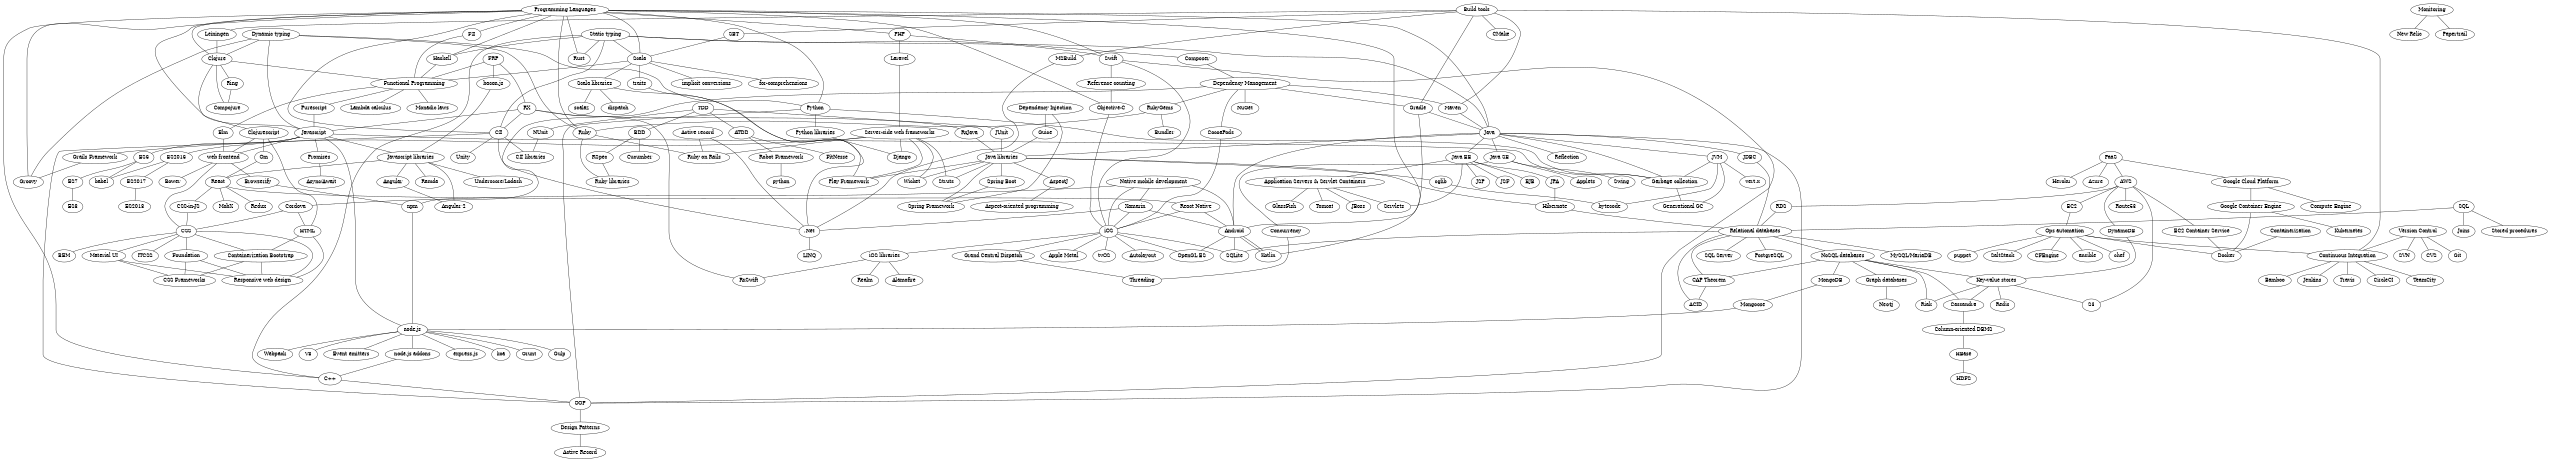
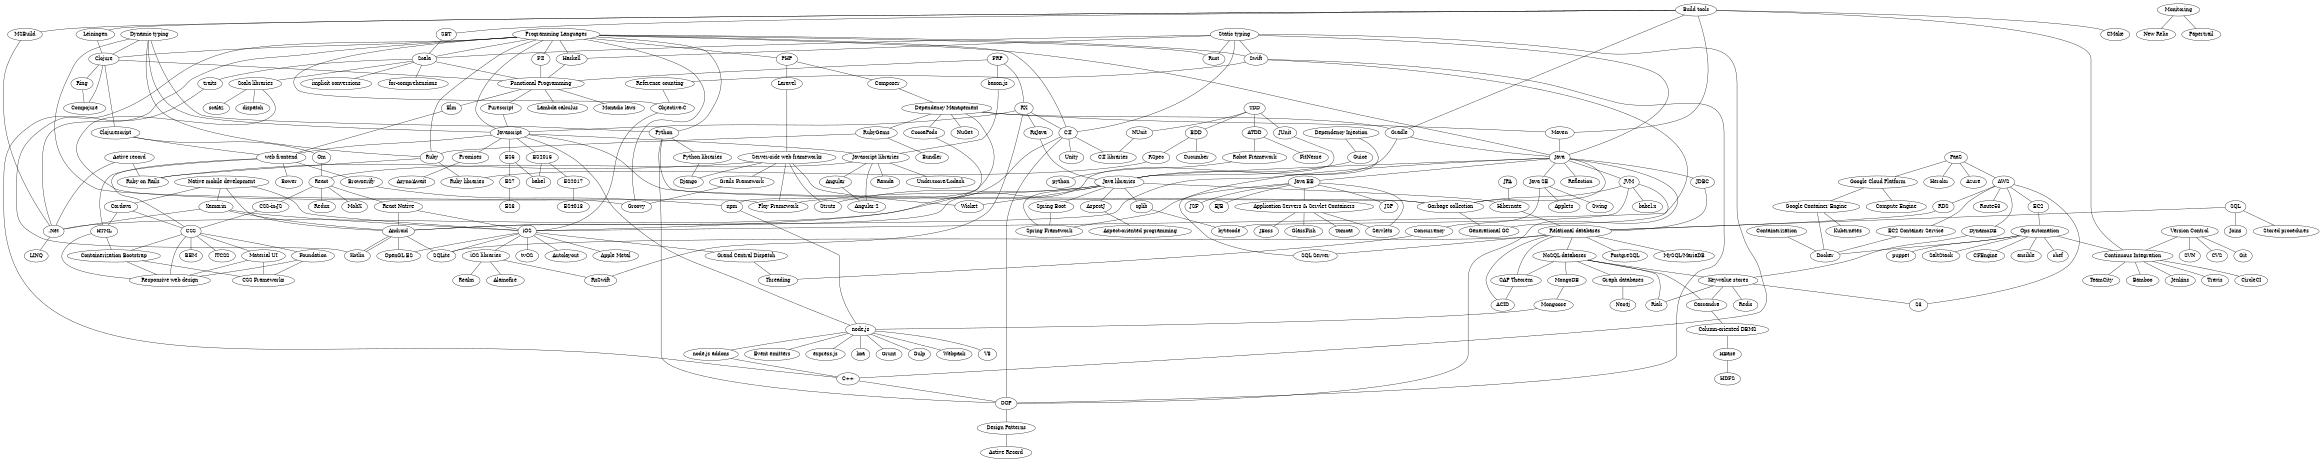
  graph {
    Java
    JVM
    OOP
    "Java libraries"
    Reflection
    JDBC
    Android
    "Java EE"
    "Java SE"
    bytecode
    "Garbage collection"
-   "vert.x"
+   "vert.x" [label="babel.x"]
    "Design Patterns"
    Hibernate
    "Spring Boot"
    AspectJ
    cglib
    Wicket
    Struts
    "Play Framework"
    "Relational databases"
    SQLite
    Kotlin
    "OpenGL ES"
    "Application Servers & Servlet Containers"
    Servlets
    JPA
    EJB
    JSP
    JSF
    Applets
    Swing
    Concurrency
    "Generational GC"
    "Active Record"
    "Spring Framework"
    "Aspect-oriented programming"
    "NoSQL databases"
    PostgreSQL
    "MySQL/MariaDB"
    "SQL Server"
    ACID
    "Key-value stores"
    Riak
    Cassandra
    MongoDB
    "Graph databases"
    "CAP Theorem"
    "Programming Languages"
    Scala
    Python
    Javascript
    "C++"
    "Objective-C"
    Swift
    Haskell
    Clojure
    "C#"
    "F#"
    Ruby
    Rust
    Groovy
    PHP
    "Scala libraries"
    "Functional Programming"
    traits
    "implicit conversions"
    "for-comprehensions"
    "Python libraries"
    "node.js"
    "web frontend"
    ES6
    ES2016
    Promises
    "Javascript libraries"
    iOS
    "Reference counting"
    Compojure
    Ring
    Clojurescript
    ".Net"
    "C# libraries"
    Unity
    "Ruby on Rails"
    "Ruby libraries"
    Composer
    Laravel
    scalaz
    dispatch
    "Lambda calculus"
    "Monadic laws"
    Elm
    Purescript
    Django
    Grunt
    Gulp
    Webpack
    V8
    "Event emitters"
    "node.js addons"
    "express.js"
    koa
    Browserify
    Bower
    CSS
    HTML
    ES7
    babel
    ES2017
    "Async/Await"
    React
    Angular
    "Angular 2"
    "Underscore/Lodash"
    Ramda
    Autolayout
    "Grand Central Dispatch"
    "Apple Metal"
    tvOS
    "iOS libraries"
    Om
    LINQ
    "Dependency Management"
    "Server-side web frameworks"
    Maven
    Gradle
    npm
    CocoaPods
    RubyGems
    NuGet
    Bundler
    "Grails Framework"
    Threading
    RxSwift
    Realm
    Alamofire
    "Dependency Injection"
    Guice
    "Continuous Integration"
    Jenkins
    Travis
    CircleCI
    TeamCity
    Bamboo
    "Build tools"
    Leiningen
    CMake
    MSBuild
    SBT
    "Ops automation"
    ansible
    chef
    puppet
    SaltStack
    CFEngine
    Docker
    Containerization
    "Version Control"
    Git
    SVN
    CVS
    Monitoring
    "New Relic"
    Papertrail
    PaaS
    AWS
    Heroku
    "Google Cloud Platform"
    Azure
    S3
    DynamoDB
    RDS
    EC2
    "EC2 Container Service"
    Route53
    "Compute Engine"
    "Google Container Engine"
    Kubernetes
    Redis
    "Column-oriented DBMS"
    "Static typing"
    "Dynamic typing"
    Tomcat
    JBoss
    GlassFish
    BEM
    ITCSS
    n188 [label="Containerization Bootstrap"]
    Foundation
    "Material UI"
    "Responsive web design"
    Redux
    MobX
    "CSS-in-JS"
    "React Native"
    ES8
-   ES2018
+   ES2018 [label=ES4018]
    "CSS Frameworks"
    Mongoose
    Neo4j
    SQL
    Joins
    "Stored procedures"
    HBase
    HDFS
    FRP
    "bacon.js"
    RX
    RxJava
    "Active record"
    "Native mobile development"
    Cordova
    Xamarin
    TDD
    BDD
    ATDD
    JUnit
    NUnit
    RSpec
    Cucumber
    "Robot Framework"
    FitNesse
    python
    Java -- JVM
    Java -- OOP
    Java -- "Java libraries"
    Java -- Reflection
    Java -- JDBC
    Java -- Android
    Java -- "Java EE"
    Java -- "Java SE"
    JVM -- bytecode
    JVM -- "Garbage collection"
    JVM -- "vert.x"
    OOP -- "Design Patterns"
    "Java libraries" -- Hibernate
    "Java libraries" -- "Spring Boot"
    "Java libraries" -- AspectJ
    "Java libraries" -- cglib
    "Java libraries" -- Wicket
    "Java libraries" -- Struts
    "Java libraries" -- "Play Framework"
    JDBC -- "Relational databases"
    Android -- SQLite
    Android -- Kotlin
    Android -- "OpenGL ES"
    "Java EE" -- "Application Servers & Servlet Containers"
    "Java EE" -- Servlets
-   "Java EE" -- JPA
+   "Java EE" -- "SQL Server"
    "Java EE" -- EJB
    "Java EE" -- JSP
    "Java EE" -- JSF
    "Java SE" -- Applets
    "Java SE" -- Swing
    "Java SE" -- Concurrency
    "Garbage collection" -- Java
    "Garbage collection" -- "Generational GC"
    "Design Patterns" -- "Active Record"
    Hibernate -- "Relational databases"
    "Spring Boot" -- "Spring Framework"
    AspectJ -- "Aspect-oriented programming"
    cglib -- bytecode
    "Relational databases" -- SQLite
    "Relational databases" -- "NoSQL databases"
    "Relational databases" -- PostgreSQL
    "Relational databases" -- "MySQL/MariaDB"
    "Relational databases" -- "SQL Server"
    "Relational databases" -- ACID
    Kotlin -- Android
    "Application Servers & Servlet Containers" -- Servlets
    "Application Servers & Servlet Containers" -- Tomcat
    "Application Servers & Servlet Containers" -- JBoss
    "Application Servers & Servlet Containers" -- GlassFish
    JPA -- Hibernate
    Concurrency -- Threading
    "Generational GC" -- JVM
    "Spring Framework" -- "Java libraries"
    "NoSQL databases" -- "Key-value stores"
    "NoSQL databases" -- Riak
    "NoSQL databases" -- Cassandra
    "NoSQL databases" -- MongoDB
    "NoSQL databases" -- "Graph databases"
    "NoSQL databases" -- "CAP Theorem"
    "Key-value stores" -- Riak
    "Key-value stores" -- Cassandra
    "Key-value stores" -- S3
    "Key-value stores" -- Redis
    Cassandra -- "Column-oriented DBMS"
    MongoDB -- Mongoose
    "Graph databases" -- Neo4j
    "CAP Theorem" -- "Relational databases"
    "CAP Theorem" -- ACID
    "Programming Languages" -- Java
    "Programming Languages" -- Kotlin
    "Programming Languages" -- Scala
    "Programming Languages" -- Python
    "Programming Languages" -- Javascript
    "Programming Languages" -- "C++"
    "Programming Languages" -- "Objective-C"
    "Programming Languages" -- Swift
    "Programming Languages" -- Haskell
    "Programming Languages" -- Clojure
    "Programming Languages" -- "C#"
    "Programming Languages" -- "F#"
    "Programming Languages" -- Ruby
    "Programming Languages" -- Rust
    "Programming Languages" -- Groovy
    "Programming Languages" -- PHP
    Scala -- "Scala libraries"
    Scala -- "Functional Programming"
    Scala -- traits
    Scala -- "implicit conversions"
    Scala -- "for-comprehensions"
    Python -- OOP
    Python -- "Garbage collection"
    Python -- "Python libraries"
    Javascript -- "Garbage collection"
    Javascript -- "node.js"
    Javascript -- "web frontend"
    Javascript -- ES6
    Javascript -- ES2016
    Javascript -- Promises
    Javascript -- "Javascript libraries"
    "C++" -- OOP
    "Objective-C" -- iOS
    Swift -- OOP
    Swift -- iOS
    Swift -- "Reference counting"
    Haskell -- "Functional Programming"
    Clojure -- "Functional Programming"
    Clojure -- Compojure
    Clojure -- Ring
    Clojure -- Clojurescript
    "C#" -- OOP
    "C#" -- ".Net"
    "C#" -- "C# libraries"
    "C#" -- Unity
    "F#" -- "Functional Programming"
    Ruby -- "Ruby on Rails"
    Ruby -- "Ruby libraries"
    PHP -- Composer
    PHP -- Laravel
    "Scala libraries" -- "Play Framework"
    "Scala libraries" -- scalaz
    "Scala libraries" -- dispatch
    "Functional Programming" -- "Lambda calculus"
    "Functional Programming" -- "Monadic laws"
    "Functional Programming" -- Elm
    "Functional Programming" -- Purescript
    traits -- ".Net"
    "Python libraries" -- Django
    "node.js" -- Grunt
    "node.js" -- Gulp
    "node.js" -- Webpack
    "node.js" -- V8
    "node.js" -- "Event emitters"
    "node.js" -- "node.js addons"
    "node.js" -- "express.js"
    "node.js" -- koa
    "web frontend" -- Browserify
    "web frontend" -- Bower
    "web frontend" -- CSS
-   Clojurescript -- HTML
+   "web frontend" -- HTML
    ES6 -- ES7
    ES6 -- babel
    ES2016 -- babel
    ES2016 -- ES2017
    Promises -- "Async/Await"
    "Javascript libraries" -- React
    "Javascript libraries" -- Angular
    "Javascript libraries" -- "Angular 2"
    "Javascript libraries" -- "Underscore/Lodash"
    "Javascript libraries" -- Ramda
    iOS -- SQLite
    iOS -- "OpenGL ES"
    iOS -- Autolayout
    iOS -- "Grand Central Dispatch"
    iOS -- "Apple Metal"
    iOS -- tvOS
    iOS -- "iOS libraries"
    "Reference counting" -- "Objective-C"
    Ring -- Compojure
    Clojurescript -- "web frontend"
    Clojurescript -- Om
    ".Net" -- LINQ
    Composer -- "Dependency Management"
    Laravel -- "Server-side web frameworks"
    Elm -- "web frontend"
    Purescript -- Javascript
    "node.js addons" -- "C++"
    Browserify -- npm
    CSS -- BEM
    CSS -- ITCSS
    CSS -- n188
    CSS -- Foundation
    CSS -- "Material UI"
    CSS -- "Responsive web design"
    HTML -- n188
    HTML -- "Responsive web design"
    ES7 -- ES8
    ES2017 -- ES2018
    React -- Redux
    React -- MobX
    React -- "CSS-in-JS"
    React -- "React Native"
    Angular -- "Angular 2"
    "Grand Central Dispatch" -- Threading
    "iOS libraries" -- RxSwift
    "iOS libraries" -- Realm
    "iOS libraries" -- Alamofire
    Om -- React
    "Dependency Management" -- Maven
    "Dependency Management" -- Gradle
    "Dependency Management" -- npm
    "Dependency Management" -- CocoaPods
    "Dependency Management" -- RubyGems
    "Dependency Management" -- NuGet
    "Server-side web frameworks" -- Wicket
    "Server-side web frameworks" -- Struts
    "Server-side web frameworks" -- "Play Framework"
    "Server-side web frameworks" -- "Ruby on Rails"
    "Server-side web frameworks" -- Django
    "Server-side web frameworks" -- "Grails Framework"
    Maven -- Java
    Gradle -- Java
    Gradle -- Android
    npm -- "node.js"
    CocoaPods -- iOS
    RubyGems -- Ruby
    RubyGems -- Bundler
    "Grails Framework" -- Groovy
    "Dependency Injection" -- "Spring Framework"
    "Dependency Injection" -- Guice
    Guice -- "Java libraries"
    "Continuous Integration" -- Jenkins
    "Continuous Integration" -- Travis
    "Continuous Integration" -- CircleCI
    "Continuous Integration" -- TeamCity
    "Continuous Integration" -- Bamboo
    "Build tools" -- Maven
    "Build tools" -- Gradle
    "Build tools" -- "Continuous Integration"
    "Build tools" -- Leiningen
    "Build tools" -- CMake
    "Build tools" -- MSBuild
    "Build tools" -- SBT
    Leiningen -- Clojure
    MSBuild -- ".Net"
    SBT -- Scala
    "Ops automation" -- "Continuous Integration"
    "Ops automation" -- ansible
    "Ops automation" -- chef
    "Ops automation" -- puppet
    "Ops automation" -- SaltStack
    "Ops automation" -- CFEngine
    "Ops automation" -- Docker
    Containerization -- Docker
    "Version Control" -- "Continuous Integration"
    "Version Control" -- Git
    "Version Control" -- SVN
    "Version Control" -- CVS
    Monitoring -- "New Relic"
    Monitoring -- Papertrail
    PaaS -- AWS
    PaaS -- Heroku
    PaaS -- "Google Cloud Platform"
    PaaS -- Azure
    AWS -- S3
    AWS -- DynamoDB
    AWS -- RDS
    AWS -- EC2
    AWS -- "EC2 Container Service"
    AWS -- Route53
    "Google Cloud Platform" -- "Compute Engine"
    "Google Cloud Platform" -- "Google Container Engine"
    DynamoDB -- "Key-value stores"
    RDS -- "Relational databases"
    EC2 -- "Ops automation"
    "EC2 Container Service" -- Docker
    "Google Container Engine" -- Docker
    "Google Container Engine" -- Kubernetes
    "Column-oriented DBMS" -- HBase
    "Static typing" -- Java
    "Static typing" -- Scala
    "Static typing" -- "C++"
    "Static typing" -- Swift
    "Static typing" -- Haskell
    "Static typing" -- "C#"
    "Static typing" -- Rust
    "Dynamic typing" -- Python
    "Dynamic typing" -- Javascript
    "Dynamic typing" -- Clojure
    "Dynamic typing" -- Ruby
    "Dynamic typing" -- Groovy
    n188 -- "Responsive web design"
    n188 -- "CSS Frameworks"
    Foundation -- "Responsive web design"
    Foundation -- "CSS Frameworks"
    "Material UI" -- "Responsive web design"
    "Material UI" -- "CSS Frameworks"
    "CSS-in-JS" -- CSS
    "React Native" -- Android
    "React Native" -- iOS
    Mongoose -- "node.js"
    SQL -- "Relational databases"
    SQL -- Joins
    SQL -- "Stored procedures"
    HBase -- HDFS
    FRP -- "Functional Programming"
    FRP -- "bacon.js"
    FRP -- RX
    "bacon.js" -- "Javascript libraries"
    RX -- Javascript
    RX -- "C#"
    RX -- RxSwift
    RX -- RxJava
    RxJava -- "Java libraries"
    "Active record" -- ".Net"
    "Active record" -- "Ruby on Rails"
    "Native mobile development" -- Android
    "Native mobile development" -- iOS
    "Native mobile development" -- Cordova
    "Native mobile development" -- Xamarin
    Cordova -- CSS
    Cordova -- HTML
    Xamarin -- Android
    Xamarin -- iOS
    Xamarin -- ".Net"
    TDD -- BDD
    TDD -- ATDD
    TDD -- JUnit
    TDD -- NUnit
    BDD -- RSpec
    BDD -- Cucumber
    ATDD -- "Robot Framework"
    ATDD -- FitNesse
    JUnit -- "Java libraries"
    NUnit -- "C# libraries"
    RSpec -- "Ruby libraries"
    "Robot Framework" -- python
  }
